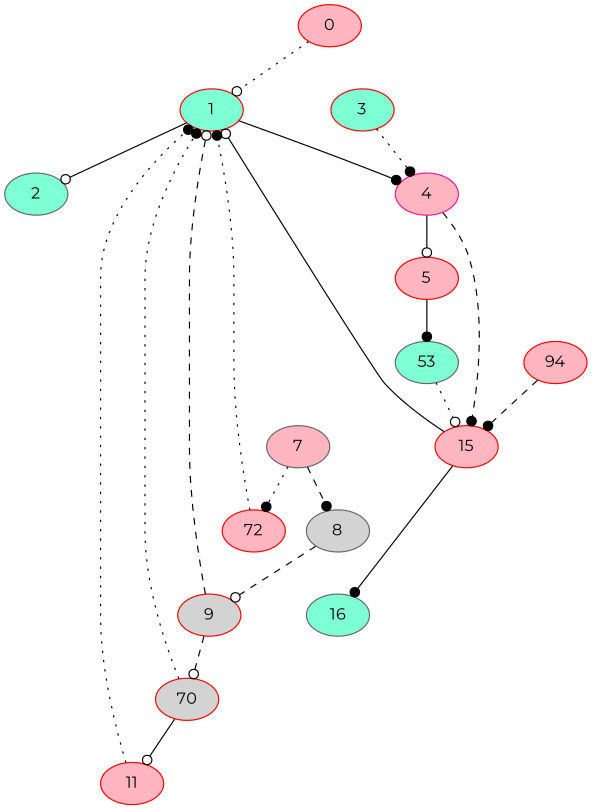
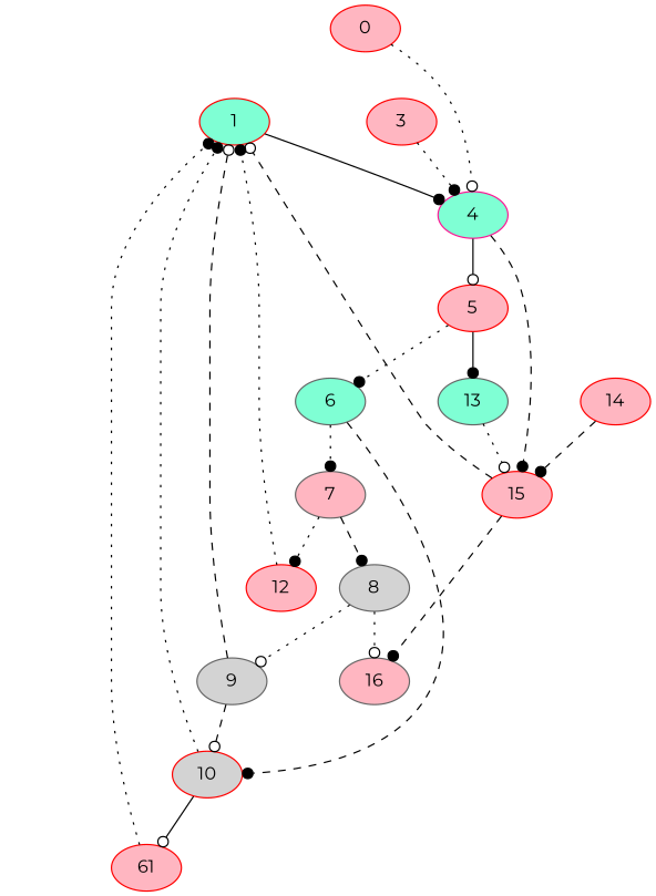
  digraph {
    fontname=Montserrat
    node [color=red fillcolor=lightpink fontname=Montserrat style=filled]
    edge [arrowhead=dot fontname=Montserrat style=dotted]
    0
    1 [fillcolor=aquamarine]
-   2 [color=gray40 fillcolor=aquamarine]
-   4 [color=deeppink]
+   4 [color=deeppink fillcolor=aquamarine]
    5
    15
-   3 [fillcolor=aquamarine]
-   13 [color=gray40 fillcolor=aquamarine label=53]
-   14 [label=94]
+   3
+   6 [color=gray40 fillcolor=aquamarine]
+   13 [color=gray40 fillcolor=aquamarine]
+   14
    7 [color=gray40]
-   10 [fillcolor=lightgrey label=70]
+   10 [fillcolor=lightgrey]
    8 [color=gray40 fillcolor=lightgrey]
-   12 [label=72]
-   11
-   9 [fillcolor=lightgrey]
-   16 [color=gray40 fillcolor=aquamarine]
-   0 -> 1 [arrowhead=odot]
-   1 -> 2 [arrowhead=odot style=solid]
+   12
+   11 [label=61]
+   9 [color=gray40 fillcolor=lightgrey]
+   16 [color=gray40]
+   0 -> 4 [arrowhead=odot]
    1 -> 4 [style=solid]
    4 -> 5 [arrowhead=odot style=solid]
    4 -> 15 [style=dashed]
+   5 -> 6
    5 -> 13 [style=solid]
-   15 -> 1 [arrowhead=odot style=solid]
-   15 -> 16 [style=solid]
+   15 -> 1 [arrowhead=odot style=dashed]
+   15 -> 16 [style=dashed]
    3 -> 4
+   6 -> 7
+   6 -> 10 [style=dashed]
    13 -> 15 [arrowhead=odot]
    14 -> 15 [style=dashed]
    7 -> 8 [style=dashed]
    7 -> 12
    10 -> 1
    10 -> 11 [arrowhead=odot style=solid]
-   8 -> 9 [arrowhead=odot style=dashed]
+   8 -> 9 [arrowhead=odot]
+   8 -> 16 [arrowhead=odot]
    12 -> 1
    11 -> 1
    9 -> 1 [arrowhead=odot style=dashed]
    9 -> 10 [arrowhead=odot style=dashed]
  }
